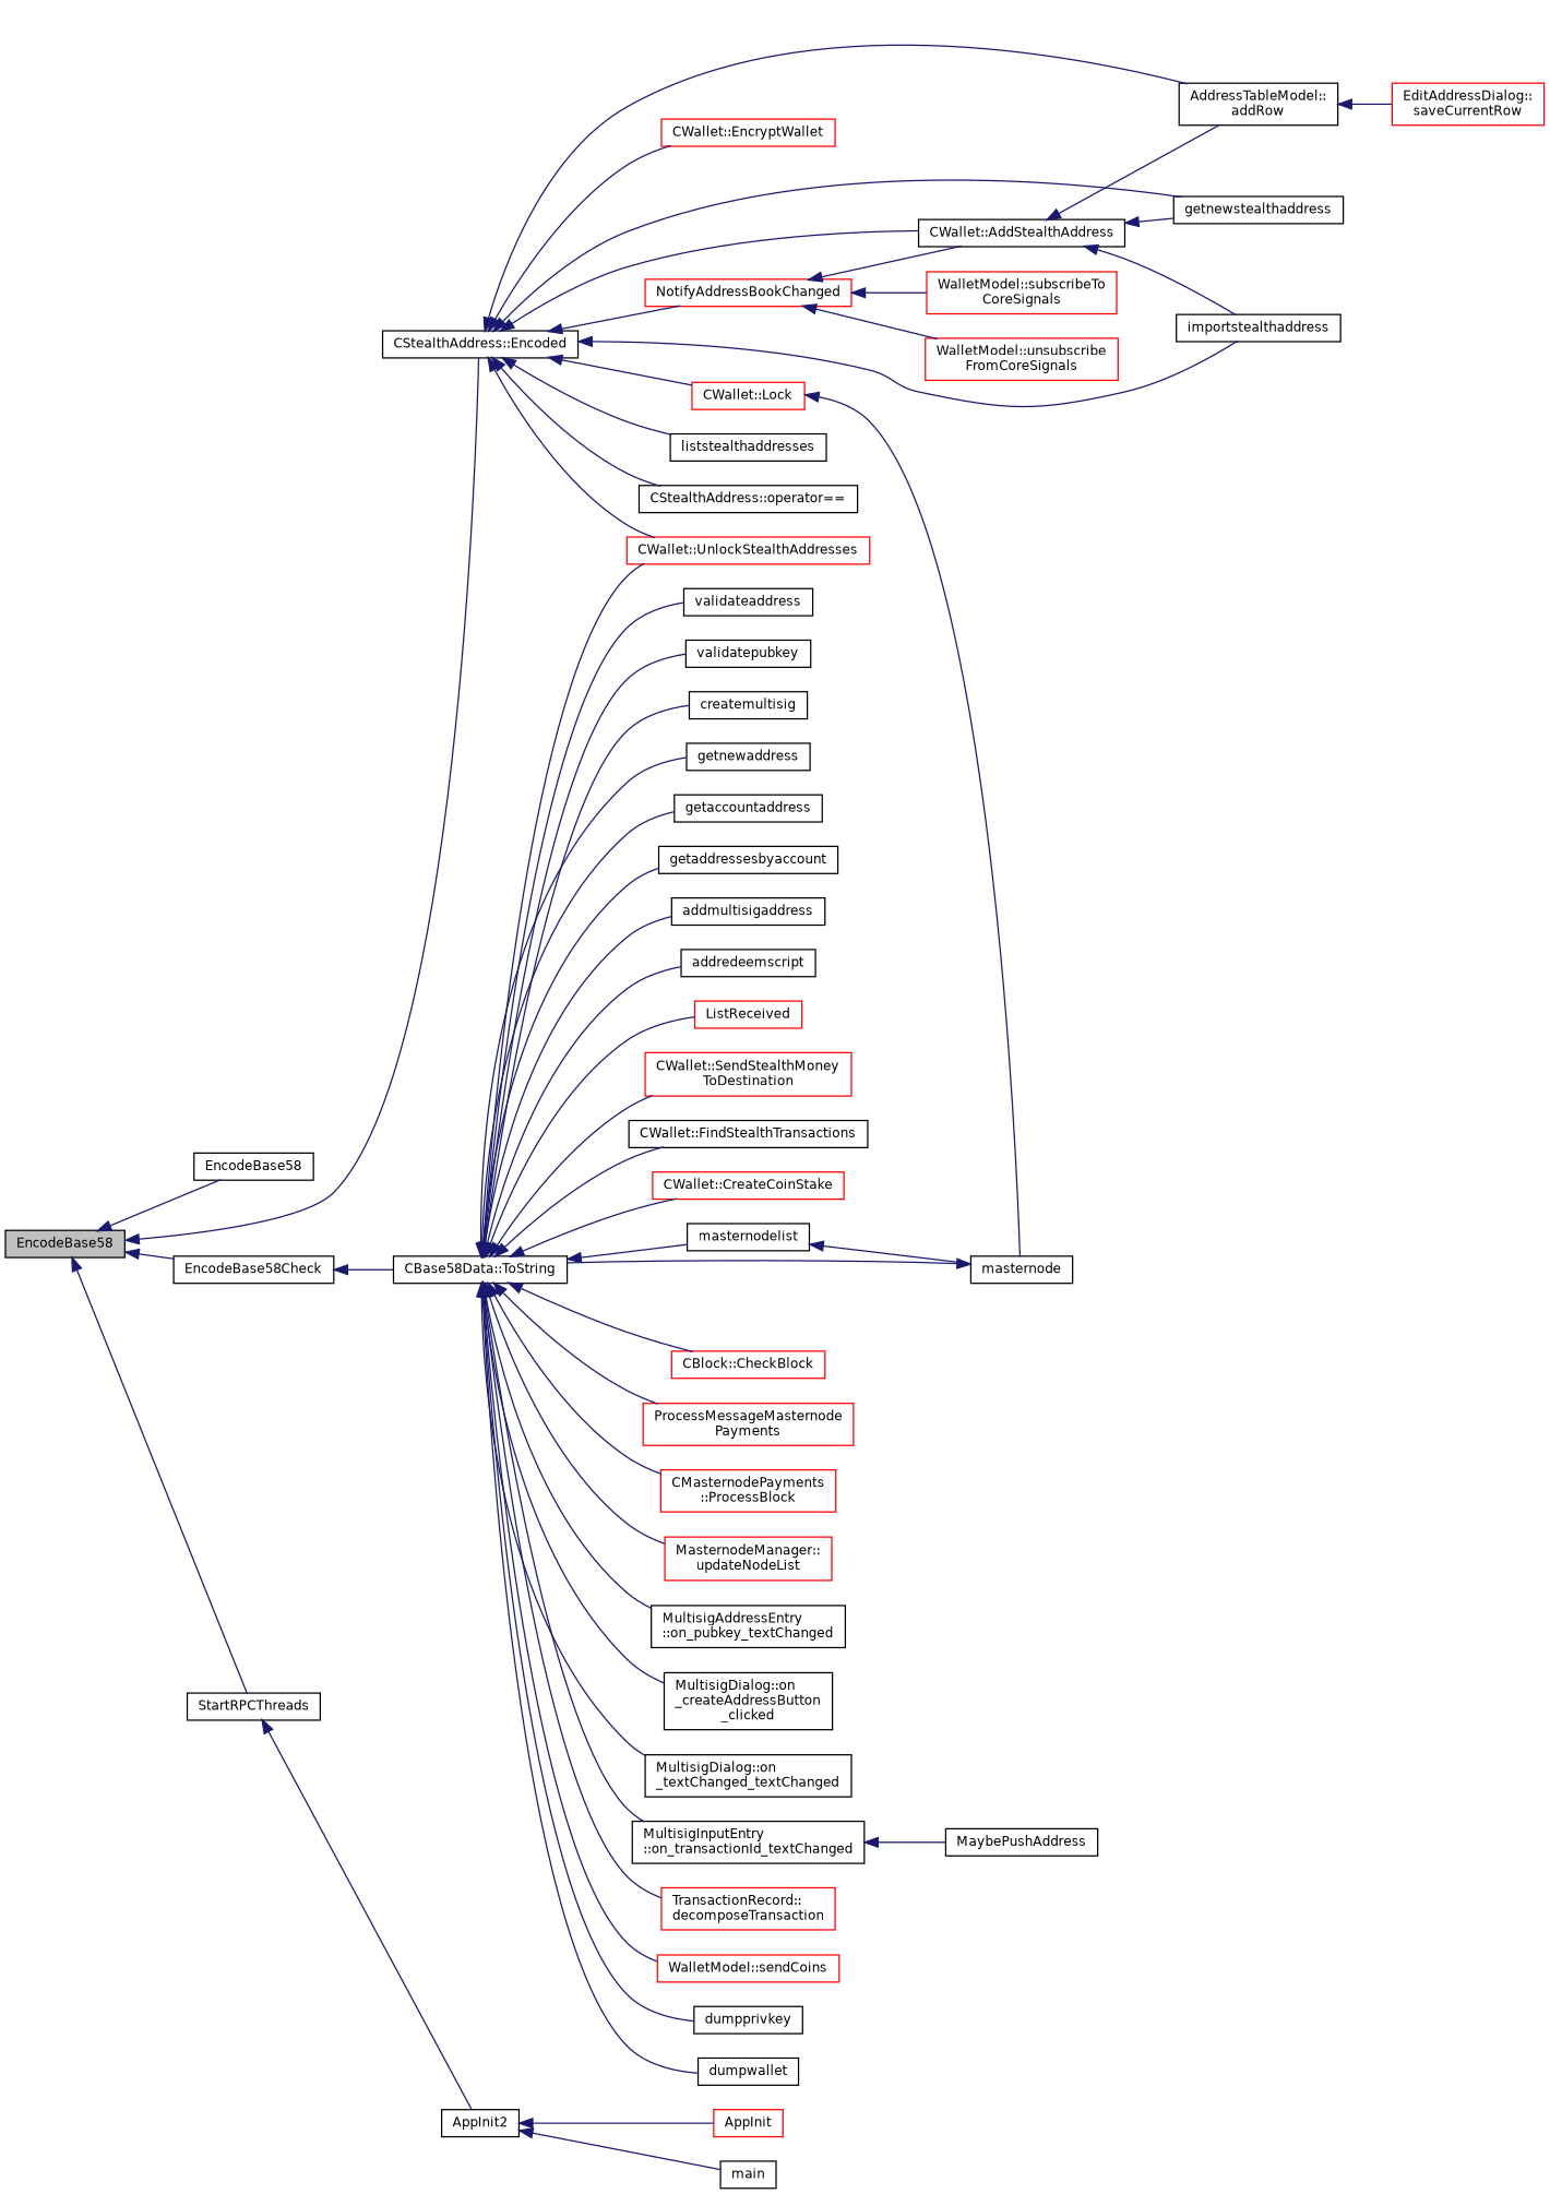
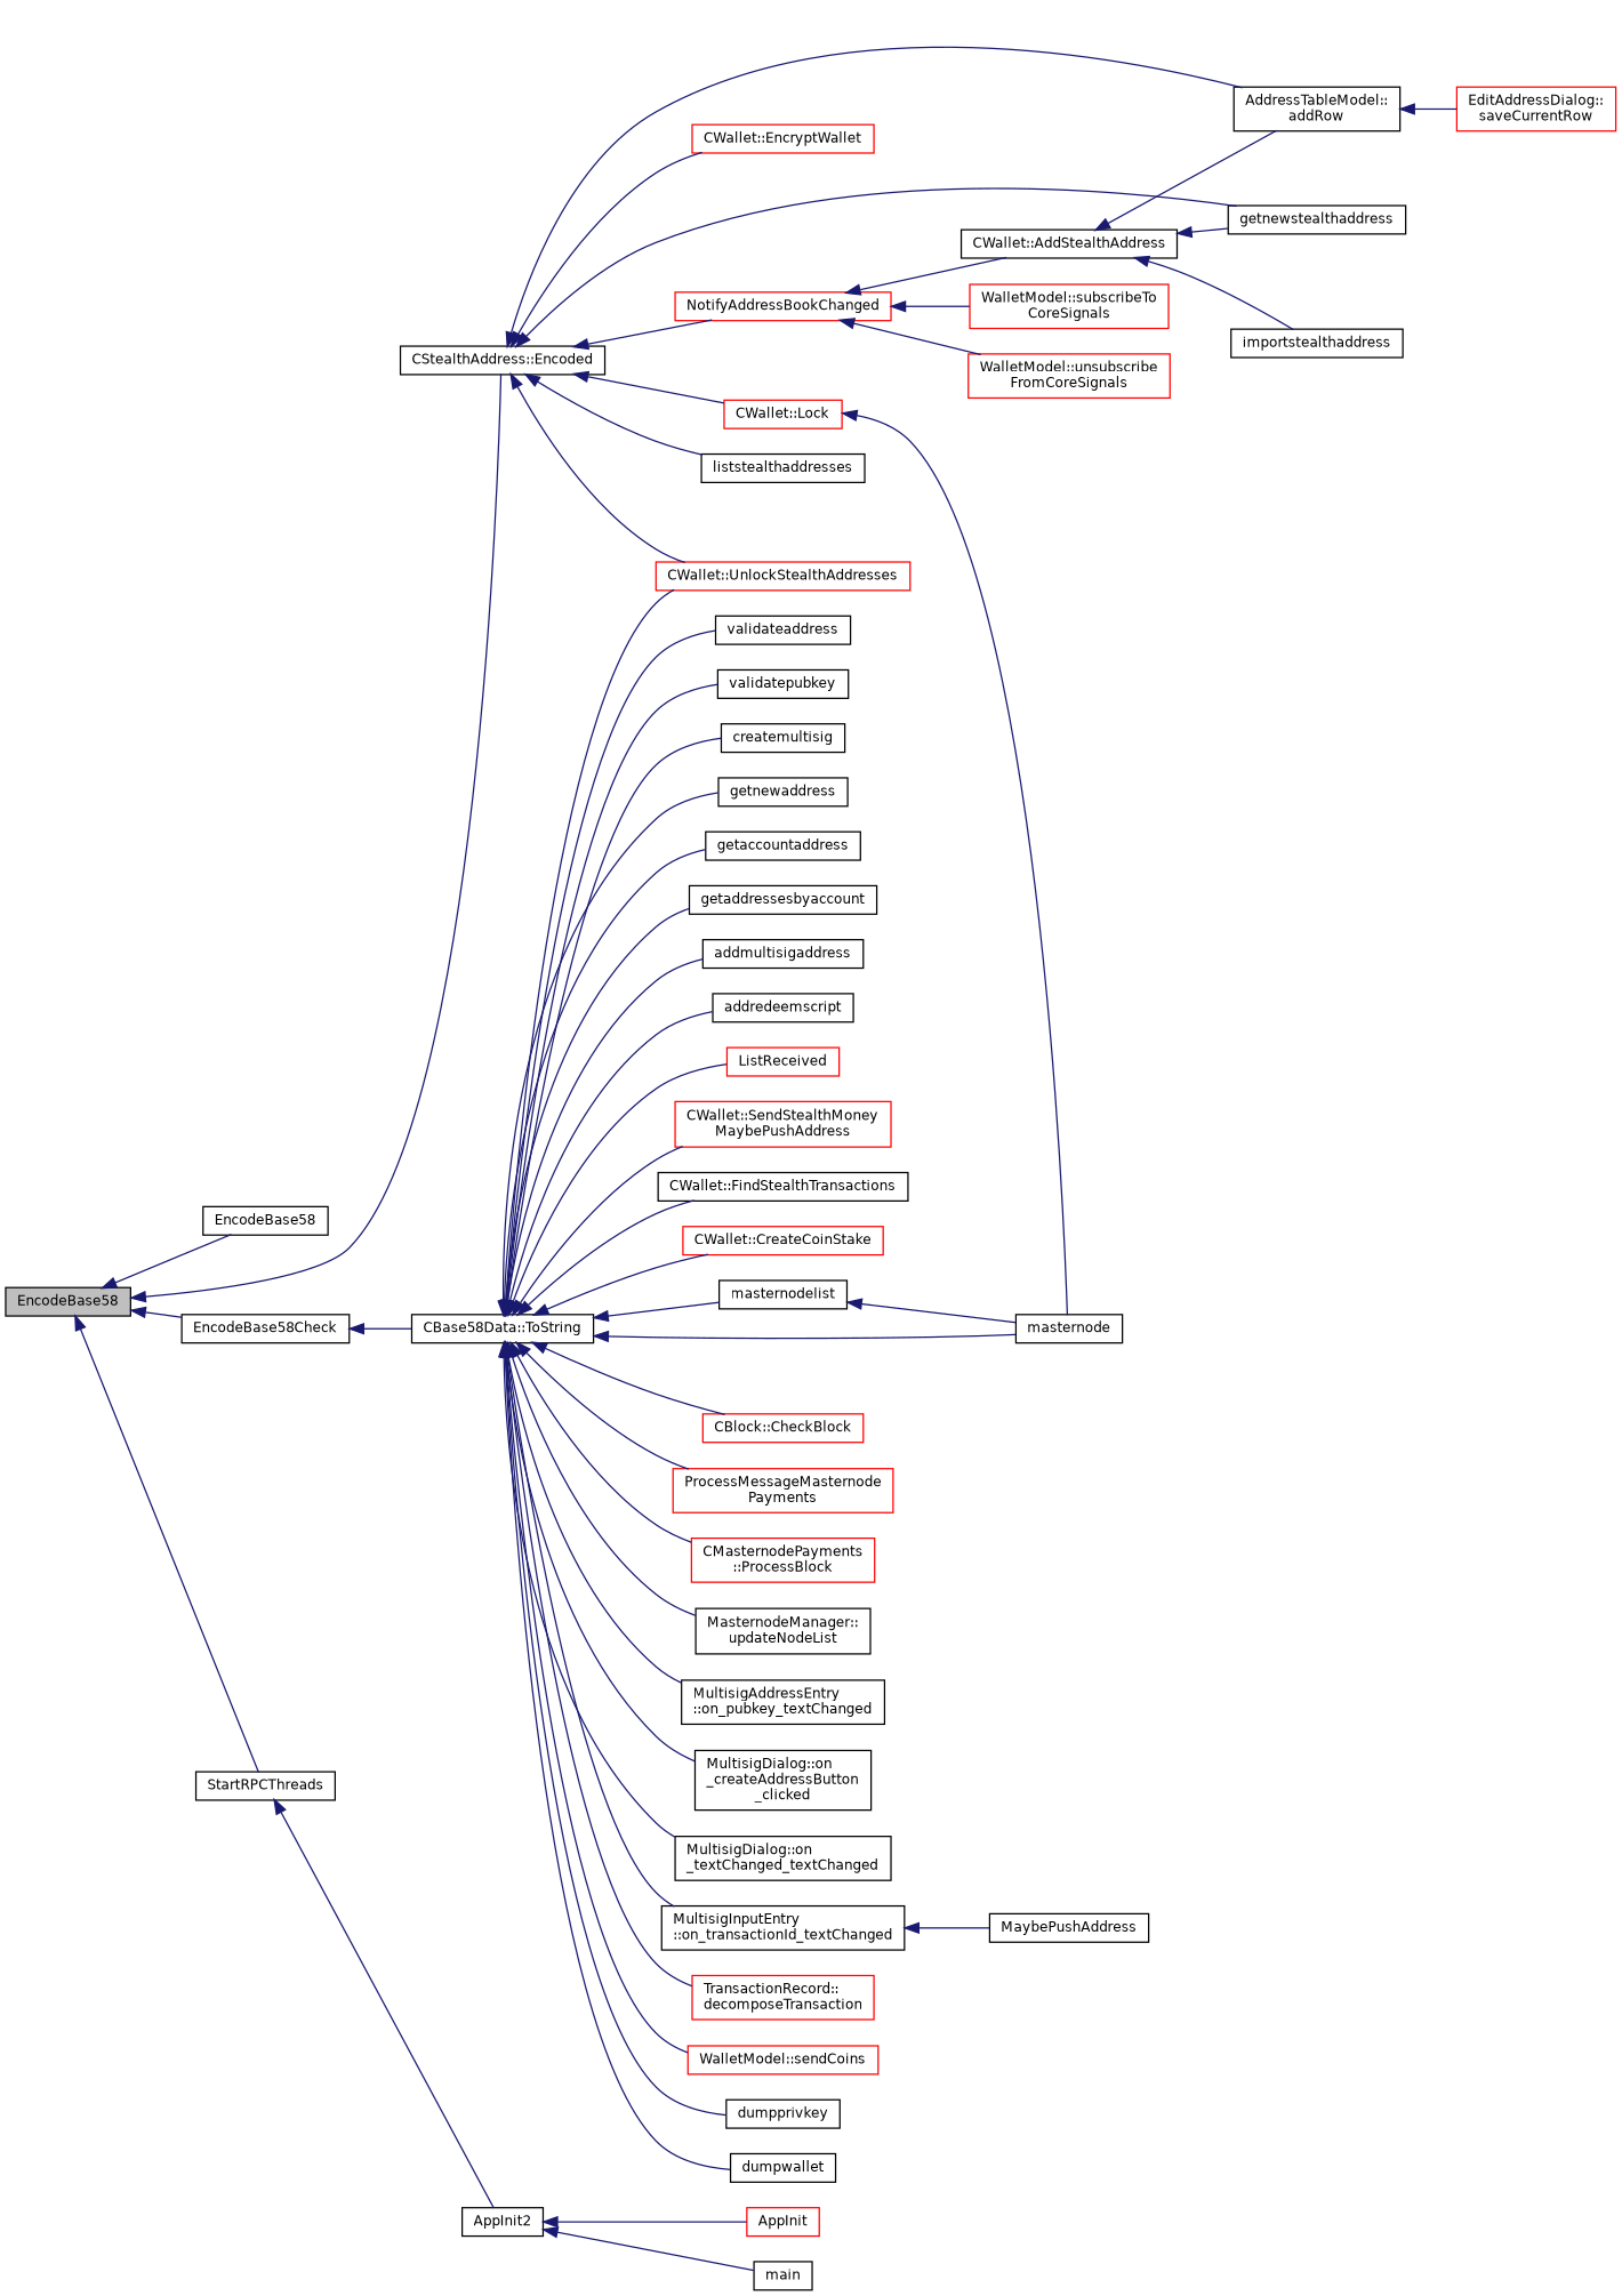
  digraph {
    rankdir=LR
    node [color=black fillcolor=white fontname=Helvetica fontsize=10 shape=record style=filled]
    edge [color=midnightblue dir=back fontname=Helvetica fontsize=10 labelfontname=Helvetica labelfontsize=10 style=solid]
    n1 [fillcolor=grey75 fontcolor=black height=0.2 label=EncodeBase58 width=0.4]
    n2 [height=0.2 label=EncodeBase58 width=0.4]
    n3 [height=0.2 label=EncodeBase58Check width=0.4]
    n4 [height=0.2 label=StartRPCThreads width=0.4]
    n5 [height=0.2 label="CStealthAddress::Encoded" width=0.4]
    n6 [height=0.2 label="CBase58Data::ToString" width=0.4]
    n7 [height=0.2 label=AppInit2 width=0.4]
    n8 [color=red height=0.2 label="CWallet::UnlockStealthAddresses" width=0.4]
    n9 [height=0.2 label="AddressTableModel::\laddRow" width=0.4]
    n10 [color=red height=0.2 label=NotifyAddressBookChanged width=0.4]
    n11 [height=0.2 label="CWallet::AddStealthAddress" width=0.4]
    n12 [height=0.2 label=getnewstealthaddress width=0.4]
    n13 [height=0.2 label=importstealthaddress width=0.4]
    n14 [height=0.2 label=liststealthaddresses width=0.4]
-   n15 [height=0.2 label="CStealthAddress::operator==" width=0.4]
    n16 [color=red height=0.2 label="CWallet::Lock" width=0.4]
    n17 [color=red height=0.2 label="CWallet::EncryptWallet" width=0.4]
    n18 [color=red height=0.2 label="CBlock::CheckBlock" width=0.4]
    n19 [color=red height=0.2 label="ProcessMessageMasternode\lPayments" width=0.4]
    n20 [color=red height=0.2 label="CMasternodePayments\l::ProcessBlock" width=0.4]
-   n21 [color=red height=0.2 label="MasternodeManager::\lupdateNodeList" width=0.4]
+   n21 [height=0.2 label="MasternodeManager::\lupdateNodeList" width=0.4]
    n22 [height=0.2 label="MultisigAddressEntry\l::on_pubkey_textChanged" width=0.4]
    n23 [height=0.2 label="MultisigDialog::on\l_createAddressButton\l_clicked" width=0.4]
    n24 [height=0.2 label="MultisigDialog::on\l_textChanged_textChanged" width=0.4]
    n25 [height=0.2 label="MultisigInputEntry\l::on_transactionId_textChanged" width=0.4]
    n26 [color=red height=0.2 label="TransactionRecord::\ldecomposeTransaction" width=0.4]
    n27 [color=red height=0.2 label="WalletModel::sendCoins" width=0.4]
    n28 [height=0.2 label=dumpprivkey width=0.4]
    n29 [height=0.2 label=dumpwallet width=0.4]
    n30 [height=0.2 label=validateaddress width=0.4]
    n31 [height=0.2 label=validatepubkey width=0.4]
    n32 [height=0.2 label=masternode width=0.4]
    n33 [height=0.2 label=masternodelist width=0.4]
    n34 [height=0.2 label=createmultisig width=0.4]
    n35 [height=0.2 label=getnewaddress width=0.4]
    n36 [height=0.2 label=getaccountaddress width=0.4]
    n37 [height=0.2 label=getaddressesbyaccount width=0.4]
    n38 [height=0.2 label=addmultisigaddress width=0.4]
    n39 [height=0.2 label=addredeemscript width=0.4]
    n40 [color=red height=0.2 label=ListReceived width=0.4]
-   n41 [color=red height=0.2 label="CWallet::SendStealthMoney\lToDestination" width=0.4]
+   n41 [color=red height=0.2 label="CWallet::SendStealthMoney\lMaybePushAddress" width=0.4]
    n42 [height=0.2 label="CWallet::FindStealthTransactions" width=0.4]
    n43 [color=red height=0.2 label="CWallet::CreateCoinStake" width=0.4]
    n44 [height=0.2 label=MaybePushAddress width=0.4]
    n45 [color=red height=0.2 label=AppInit width=0.4]
    n46 [height=0.2 label=main width=0.4]
    n47 [color=red height=0.2 label="EditAddressDialog::\lsaveCurrentRow" width=0.4]
    n48 [color=red height=0.2 label="WalletModel::subscribeTo\lCoreSignals" width=0.4]
    n49 [color=red height=0.2 label="WalletModel::unsubscribe\lFromCoreSignals" width=0.4]
    n1 -> n2
    n1 -> n3
    n1 -> n4
    n1 -> n5
    n3 -> n6
    n4 -> n7
    n5 -> n8
    n5 -> n9
    n5 -> n10
-   n5 -> n11
    n5 -> n12
-   n5 -> n13
    n5 -> n14
-   n5 -> n15
    n5 -> n16
    n5 -> n17
    n6 -> n8
    n6 -> n18
    n6 -> n19
    n6 -> n20
    n6 -> n21
    n6 -> n22
    n6 -> n23
    n6 -> n24
    n6 -> n25
    n6 -> n26
    n6 -> n27
    n6 -> n28
    n6 -> n29
    n6 -> n30
    n6 -> n31
-   n32 -> n6
+   n6 -> n32
    n6 -> n33
    n6 -> n34
    n6 -> n35
    n6 -> n36
    n6 -> n37
    n6 -> n38
    n6 -> n39
    n6 -> n40
    n6 -> n41
    n6 -> n42
    n6 -> n43
    n7 -> n45
    n7 -> n46
    n9 -> n47
    n10 -> n11
    n10 -> n48
    n10 -> n49
    n11 -> n9
    n11 -> n12
    n11 -> n13
    n16 -> n32
    n25 -> n44
    n33 -> n32
  }
